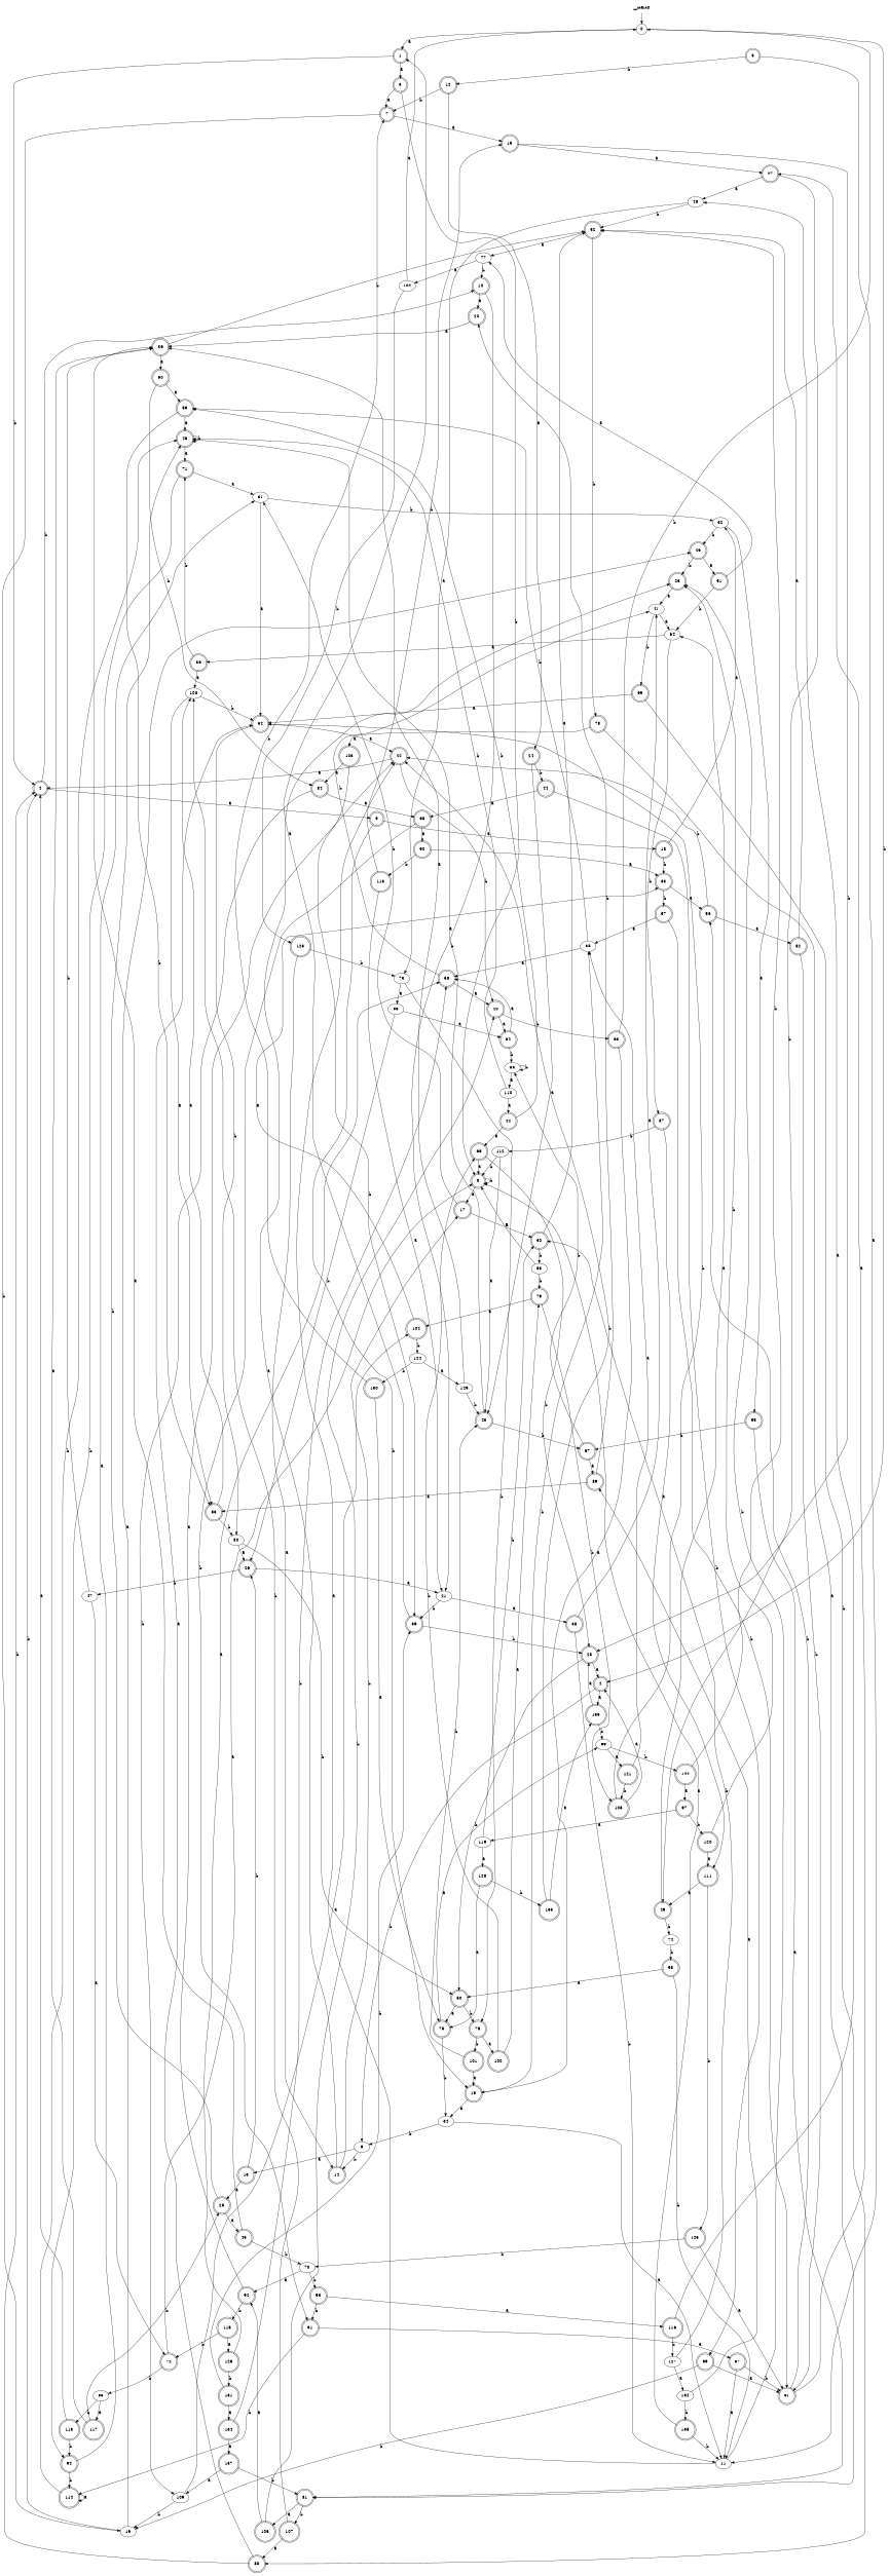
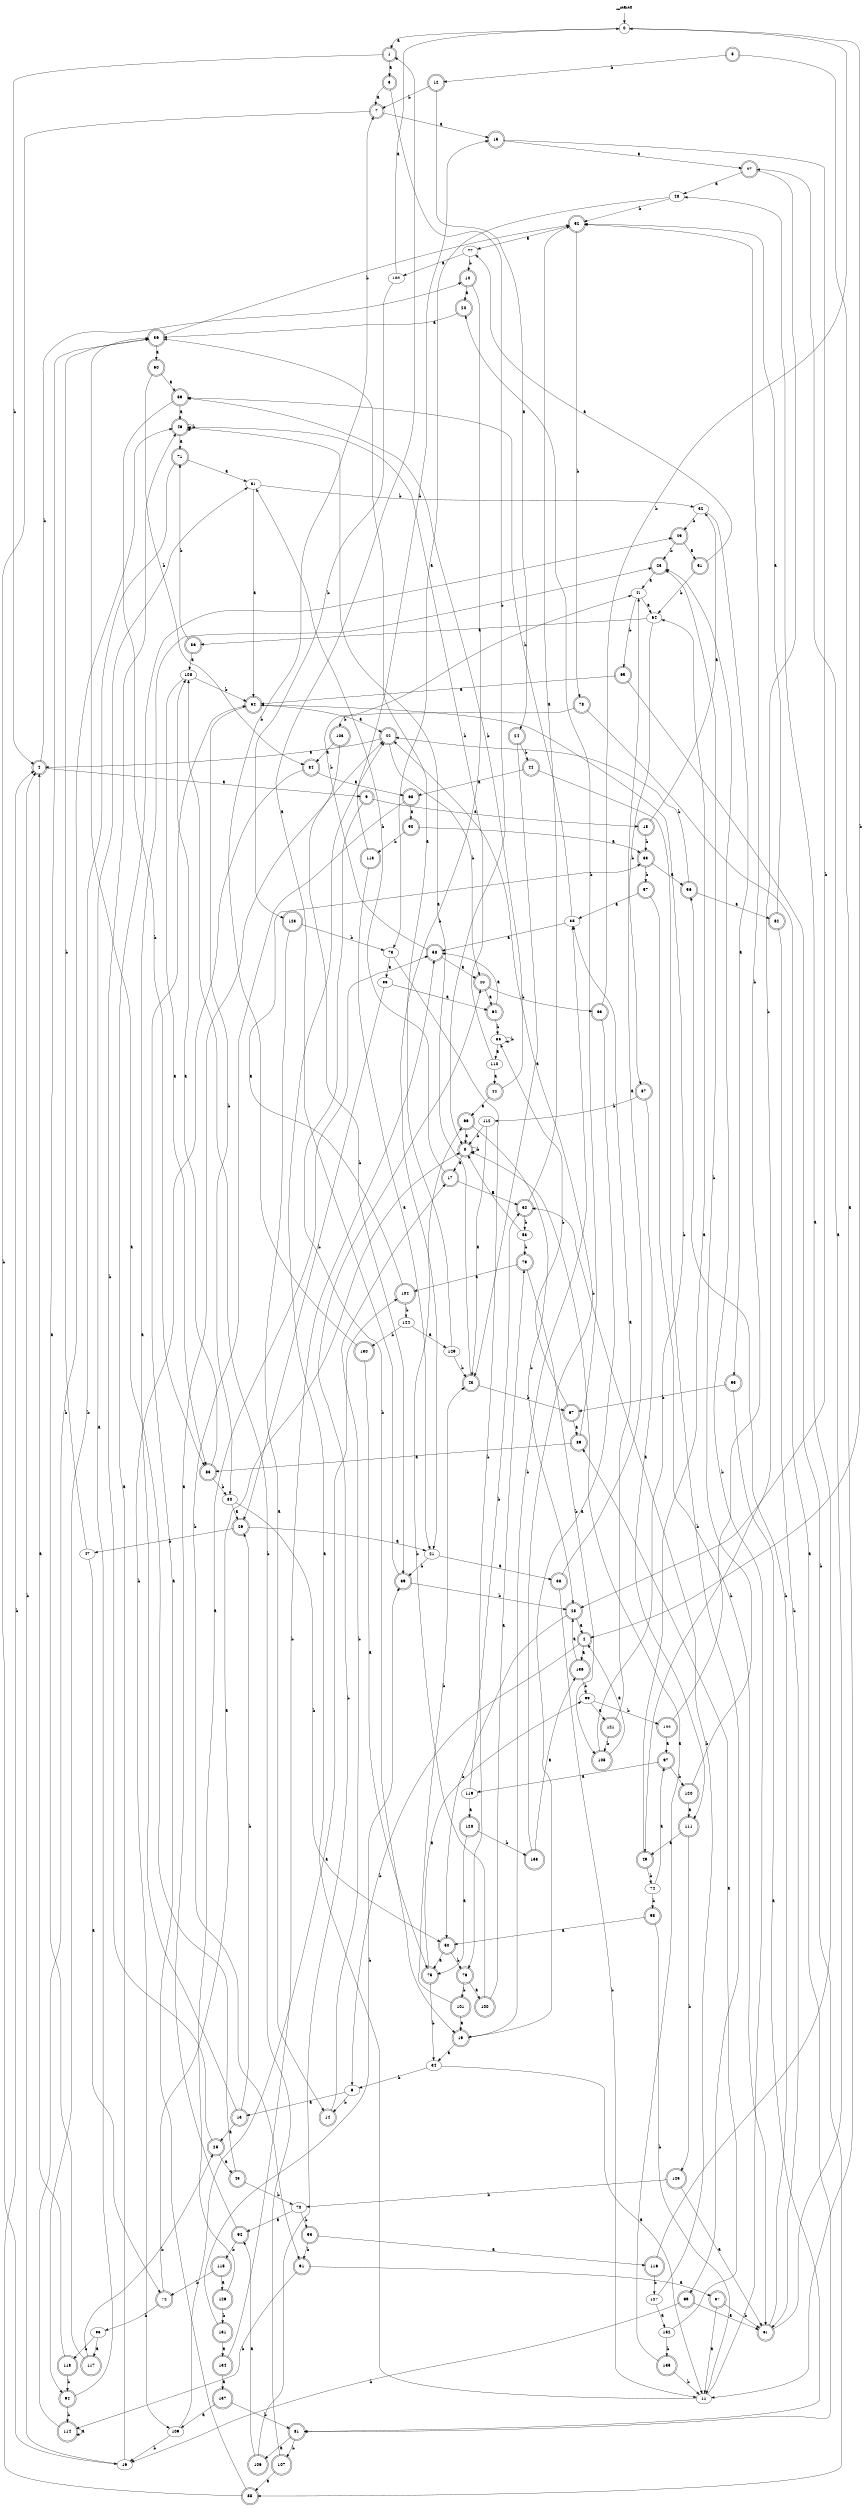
  digraph {
    node [shape=doublecircle]
    __start0 [shape=none]
    0 [shape=circle]
    1
    2
    3
    4
    6 [shape=""]
    136
    7
    8
    9
    10
    11 [shape=""]
    5
    12
    13
    14
    15
    16 [shape=""]
    17
    18
    19
    20
    21 [shape=""]
    22
    23
    24
    25
    26
    27
    28
    29
    30
    31 [shape=""]
    32 [shape=""]
    33
    34 [shape=""]
    35 [shape=""]
    36
    38
    39
    40
    41 [shape=""]
    43
    44
    45
    46
    47 [shape=""]
    48 [shape=""]
    49
    50
    51
    52
    53 [shape=""]
    54
    55
    56
    57
    58
    59
    60
    37
    61
    62
    63
    64 [shape=""]
    65
    42
    66
    67
    68
    69
    70 [shape=""]
    71
    72
    73 [shape=""]
    74 [shape=""]
    75
    76
    77 [shape=""]
    78
    79
    80 [shape=""]
    81
    82
    83
    84
    85 [shape=""]
    86
    87
    88
    89
    90
    91
    92
    93
    94
    95 [shape=""]
    96 [shape=""]
    97
    98
    99 [shape=""]
    100
    101
    102 [shape=""]
    103
    104
    105
    106
    107
    108 [shape=""]
    109 [shape=""]
    110 [shape=""]
    111
    112 [shape=""]
    113
    114
    115
    116
    117
    118
    119 [shape=""]
    120
    121
    122
    123
    124 [shape=""]
    125
    126
    127 [shape=""]
    128
    129 [shape=""]
    130
    131
    132 [shape=""]
    133
    134
    135
    137
    __start0 -> 0
    0 -> 1 [label=a]
    0 -> 2 [label=b]
    1 -> 3 [label=a]
    1 -> 4 [label=b]
    2 -> 6 [label=b]
    2 -> 136 [label=a]
    3 -> 7 [label=a]
    3 -> 8 [label=b]
    4 -> 9 [label=a]
    4 -> 10 [label=b]
    6 -> 13 [label=a]
    6 -> 14 [label=b]
    136 -> 28 [label=a]
    136 -> 99 [label=b]
    7 -> 15 [label=a]
    7 -> 16 [label=b]
    8 -> 8 [label=b]
    8 -> 17 [label=a]
    9 -> 18 [label=a]
    9 -> 19 [label=b]
    10 -> 20 [label=a]
    10 -> 21 [label=b]
    11 -> 22 [label=a]
    11 -> 23 [label=b]
    5 -> 11 [label=a]
    5 -> 12 [label=b]
    12 -> 7 [label=b]
    12 -> 24 [label=a]
    13 -> 25 [label=a]
    13 -> 26 [label=b]
    14 -> 17 [label=b]
-   14 -> 23 [label=a]
+   13 -> 23 [label=a]
    15 -> 27 [label=a]
    15 -> 28 [label=b]
    16 -> 4 [label=b]
    16 -> 29 [label=a]
    17 -> 30 [label=a]
    17 -> 31 [label=b]
    18 -> 32 [label=a]
    18 -> 33 [label=b]
    19 -> 34 [label=a]
    19 -> 35 [label=b]
    20 -> 36 [label=a]
    21 -> 38 [label=a]
    21 -> 39 [label=b]
    22 -> 4 [label=a]
    22 -> 40 [label=b]
    23 -> 41 [label=a]
    24 -> 43 [label=a]
    24 -> 44 [label=b]
    25 -> 45 [label=a]
    25 -> 46 [label=b]
    26 -> 21 [label=a]
    26 -> 47 [label=b]
    27 -> 48 [label=a]
    27 -> 49 [label=b]
    28 -> 2 [label=a]
    28 -> 50 [label=b]
    29 -> 23 [label=b]
    29 -> 51 [label=a]
    30 -> 52 [label=a]
    30 -> 53 [label=b]
    31 -> 32 [label=b]
    31 -> 54 [label=a]
    32 -> 29 [label=b]
    32 -> 55 [label=a]
    33 -> 56 [label=a]
    33 -> 57 [label=b]
    34 -> 6 [label=b]
    34 -> 11 [label=a]
    35 -> 58 [label=a]
    35 -> 59 [label=b]
    36 -> 52 [label=b]
    36 -> 60 [label=a]
    38 -> 11 [label=b]
    38 -> 41 [label=a]
    39 -> 1 [label=a]
    39 -> 28 [label=b]
    40 -> 62 [label=a]
    40 -> 63 [label=b]
    41 -> 64 [label=a]
    41 -> 65 [label=b]
    43 -> 46 [label=a]
    43 -> 67 [label=b]
    44 -> 68 [label=a]
    44 -> 69 [label=b]
    45 -> 36 [label=a]
    45 -> 70 [label=b]
    46 -> 46 [label=b]
    46 -> 71 [label=a]
    47 -> 36 [label=b]
    47 -> 72 [label=a]
    48 -> 52 [label=b]
    48 -> 73 [label=a]
    49 -> 64 [label=a]
    49 -> 74 [label=b]
    50 -> 75 [label=a]
    50 -> 76 [label=b]
    51 -> 64 [label=b]
    51 -> 77 [label=a]
    52 -> 77 [label=a]
    52 -> 78 [label=b]
    53 -> 8 [label=a]
    53 -> 79 [label=b]
    54 -> 22 [label=a]
    54 -> 80 [label=b]
    55 -> 67 [label=b]
    55 -> 81 [label=a]
    56 -> 22 [label=b]
    56 -> 82 [label=a]
    57 -> 35 [label=a]
    57 -> 61 [label=b]
    58 -> 40 [label=a]
    58 -> 41 [label=b]
    59 -> 46 [label=a]
    59 -> 83 [label=b]
    60 -> 59 [label=a]
    60 -> 84 [label=b]
    37 -> 11 [label=a]
    37 -> 61 [label=b]
    61 -> 27 [label=a]
    61 -> 56 [label=b]
    62 -> 58 [label=a]
    62 -> 85 [label=b]
    63 -> 0 [label=b]
    63 -> 19 [label=a]
    64 -> 86 [label=a]
    64 -> 87 [label=b]
    65 -> 54 [label=a]
    65 -> 88 [label=b]
    42 -> 59 [label=b]
    42 -> 66 [label=a]
    66 -> 8 [label=a]
    66 -> 28 [label=b]
    67 -> 85 [label=b]
    67 -> 89 [label=a]
    68 -> 90 [label=a]
    68 -> 91 [label=b]
    69 -> 16 [label=b]
    69 -> 61 [label=a]
    70 -> 92 [label=a]
    70 -> 93 [label=b]
    71 -> 31 [label=a]
    71 -> 94 [label=b]
    72 -> 8 [label=a]
    72 -> 95 [label=b]
    73 -> 76 [label=b]
    73 -> 96 [label=a]
+   74 -> 97 [label=a]
    74 -> 98 [label=b]
    75 -> 34 [label=b]
    75 -> 99 [label=a]
    76 -> 100 [label=a]
    76 -> 101 [label=b]
    77 -> 10 [label=b]
    77 -> 102 [label=a]
    78 -> 81 [label=a]
-   78 -> 103 [label=a]
+   78 -> 103 [label=b]
    79 -> 104 [label=a]
    79 -> 105 [label=b]
    80 -> 26 [label=a]
    80 -> 50 [label=b]
    81 -> 106 [label=a]
    81 -> 107 [label=b]
    82 -> 52 [label=a]
    82 -> 61 [label=b]
    83 -> 80 [label=b]
    83 -> 108 [label=a]
    84 -> 68 [label=a]
    84 -> 109 [label=b]
    85 -> 85 [label=b]
    85 -> 110 [label=a]
    86 -> 71 [label=b]
    86 -> 108 [label=a]
    87 -> 111 [label=a]
    87 -> 112 [label=b]
    88 -> 4 [label=b]
    88 -> 54 [label=a]
    89 -> 20 [label=b]
    89 -> 83 [label=a]
    90 -> 33 [label=a]
    90 -> 113 [label=b]
    91 -> 37 [label=a]
    91 -> 114 [label=b]
    92 -> 22 [label=a]
    92 -> 115 [label=b]
    93 -> 91 [label=b]
    93 -> 116 [label=a]
    94 -> 31 [label=a]
    94 -> 114 [label=b]
    95 -> 117 [label=a]
    95 -> 118 [label=b]
    96 -> 26 [label=b]
    96 -> 62 [label=a]
    97 -> 119 [label=a]
    97 -> 120 [label=b]
    98 -> 11 [label=b]
    98 -> 50 [label=a]
    99 -> 121 [label=a]
    99 -> 122 [label=b]
    100 -> 66 [label=b]
    100 -> 79 [label=a]
    101 -> 19 [label=a]
    101 -> 43 [label=b]
    102 -> 0 [label=a]
    102 -> 123 [label=b]
    103 -> 39 [label=b]
    103 -> 84 [label=a]
    104 -> 33 [label=a]
    104 -> 124 [label=b]
    105 -> 2 [label=a]
    105 -> 54 [label=b]
    106 -> 40 [label=b]
    106 -> 92 [label=a]
    107 -> 88 [label=a]
    107 -> 108 [label=b]
    108 -> 54 [label=b]
    108 -> 83 [label=a]
    109 -> 16 [label=b]
    109 -> 104 [label=a]
    110 -> 46 [label=b]
    110 -> 42 [label=a]
    111 -> 49 [label=a]
    111 -> 125 [label=b]
    112 -> 8 [label=b]
    112 -> 43 [label=a]
    113 -> 15 [label=b]
    113 -> 21 [label=a]
    114 -> 46 [label=b]
    114 -> 114 [label=a]
    115 -> 72 [label=b]
    115 -> 126 [label=a]
    116 -> 48 [label=a]
    116 -> 127 [label=b]
    117 -> 25 [label=b]
    117 -> 36 [label=a]
    118 -> 4 [label=a]
    118 -> 94 [label=b]
    119 -> 30 [label=b]
    119 -> 128 [label=a]
    120 -> 23 [label=b]
    120 -> 111 [label=a]
    121 -> 35 [label=a]
    121 -> 105 [label=b]
    122 -> 52 [label=b]
    122 -> 97 [label=a]
    123 -> 14 [label=a]
    123 -> 73 [label=b]
    124 -> 129 [label=a]
    124 -> 130 [label=b]
    125 -> 61 [label=a]
    125 -> 70 [label=b]
    126 -> 58 [label=a]
    126 -> 131 [label=b]
    127 -> 30 [label=b]
    127 -> 132 [label=a]
    128 -> 75 [label=a]
    128 -> 133 [label=b]
    129 -> 36 [label=a]
    129 -> 43 [label=b]
    130 -> 7 [label=b]
    130 -> 75 [label=a]
    131 -> 39 [label=b]
    131 -> 134 [label=a]
    132 -> 89 [label=a]
    132 -> 135 [label=b]
    133 -> 136 [label=a]
    133 -> 22 [label=b]
    134 -> 58 [label=b]
    134 -> 137 [label=a]
    135 -> 8 [label=a]
    135 -> 11 [label=b]
    137 -> 81 [label=b]
    137 -> 109 [label=a]
  }
